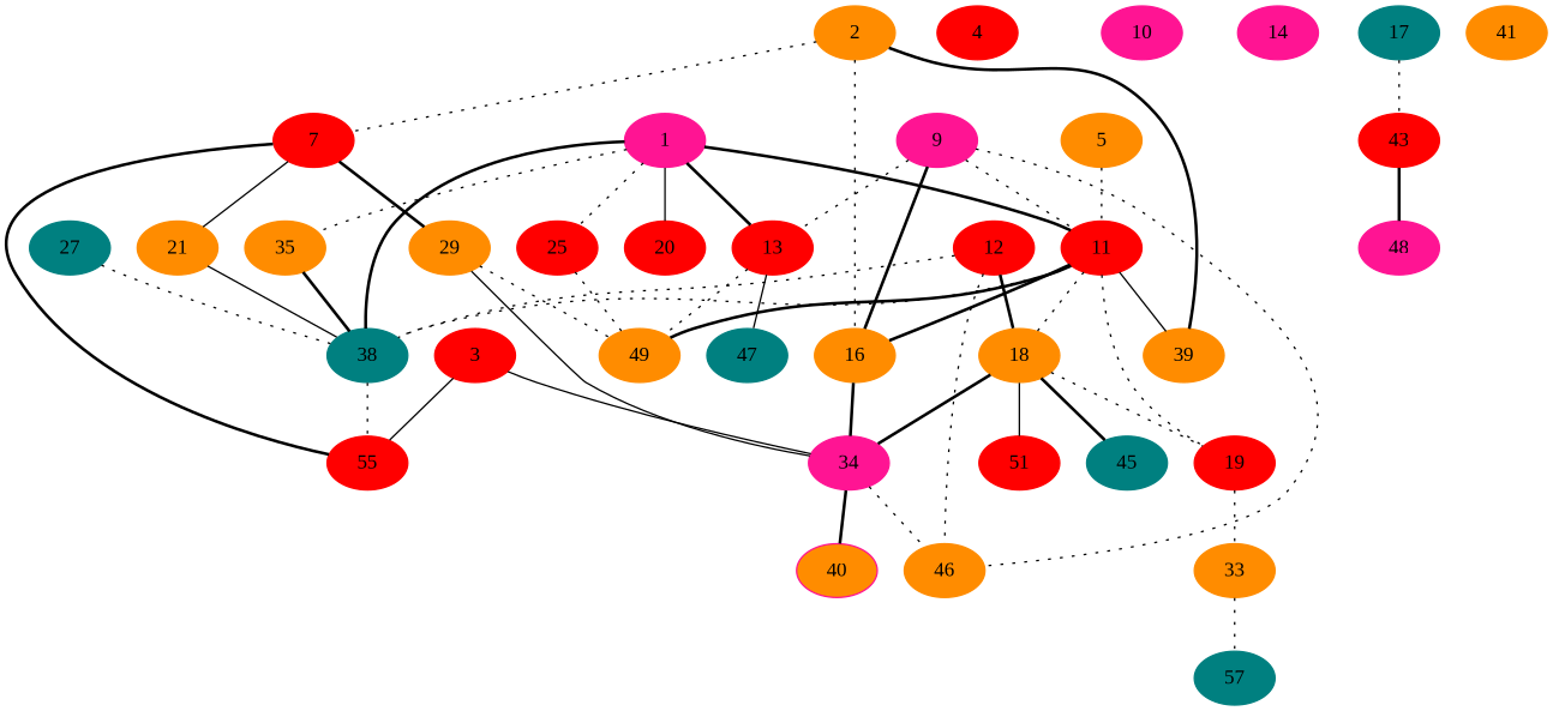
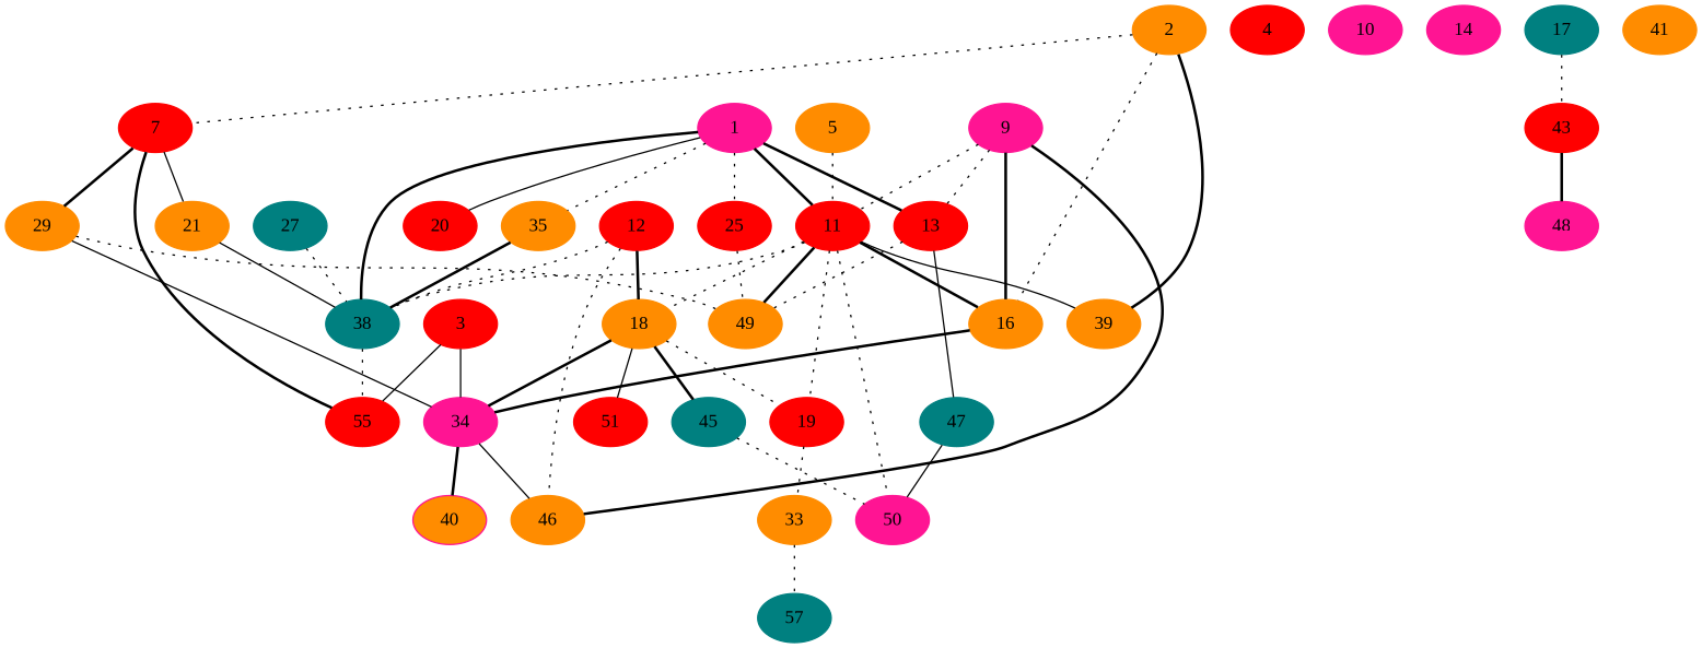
  graph {
    fontname="Liberation Serif"
    node [color=red fontname="Liberation Serif" style=filled]
    edge [fontname="Liberation Serif" style=dotted]
    1 [color=deeppink super="+8+6"]
    11 [super="+15+26"]
    13
    20 [super="+23"]
    25
    35 [color=darkorange]
    38 [color=teal super="+61"]
    16 [color=darkorange super="+58"]
    39 [color=darkorange]
    18 [color=darkorange]
    19 [super="+24"]
    49 [color=darkorange]
+   50 [color=deeppink super="+53+54"]
    47 [color=teal]
    55
    2 [color=darkorange super="+52"]
    7
    21 [color=darkorange super="+31"]
    29 [color=darkorange super="+36"]
    34 [color=deeppink super="+42+60"]
    3 [super="+37"]
    46 [color=darkorange super="+59"]
    40 [color=deeppink fillcolor=darkorange]
    4
    5 [color=darkorange super="+28"]
    9 [color=deeppink super="+30"]
    10 [color=deeppink]
    45 [color=teal]
    51
    33 [color=darkorange]
    12 [super="+22"]
    14 [color=deeppink]
    17 [color=teal]
    43
    48 [color=deeppink]
    57 [color=teal]
    27 [color=teal]
    41 [color=darkorange]
    1 -- 11 [style=bold weight=2]
    1 -- 13 [style=bold]
    1 -- 20 [style=solid]
    1 -- 25
    1 -- 35
    1 -- 38 [style=bold]
    11 -- 38 [weight=2]
    11 -- 16 [style=bold]
    11 -- 39 [style=solid]
    11 -- 18
    11 -- 19
    11 -- 49 [style=bold]
+   11 -- 50
    13 -- 49
    13 -- 47 [style=solid]
    25 -- 49
    35 -- 38 [style=bold]
    38 -- 55
    16 -- 34 [style=bold]
    18 -- 19
    18 -- 34 [style=bold]
    18 -- 45 [style=bold]
    18 -- 51 [style=solid]
    19 -- 33
+   47 -- 50 [style=solid]
    2 -- 16
    2 -- 39 [style=bold]
    2 -- 7
    7 -- 55 [style=bold]
    7 -- 21 [style=solid]
    7 -- 29 [style=bold]
    21 -- 38 [style=solid]
    29 -- 49
    29 -- 34 [style=solid]
-   34 -- 46
+   34 -- 46 [style=solid]
    34 -- 40 [style=bold]
    3 -- 55 [style=solid]
    3 -- 34 [style=solid]
    5 -- 11
    9 -- 11
    9 -- 13
    9 -- 16 [style=bold weight=2]
-   9 -- 46
+   9 -- 46 [style=bold]
+   45 -- 50
    33 -- 57
    12 -- 38
    12 -- 18 [style=bold]
    12 -- 46
    17 -- 43
    43 -- 48 [style=bold]
    27 -- 38
  }
